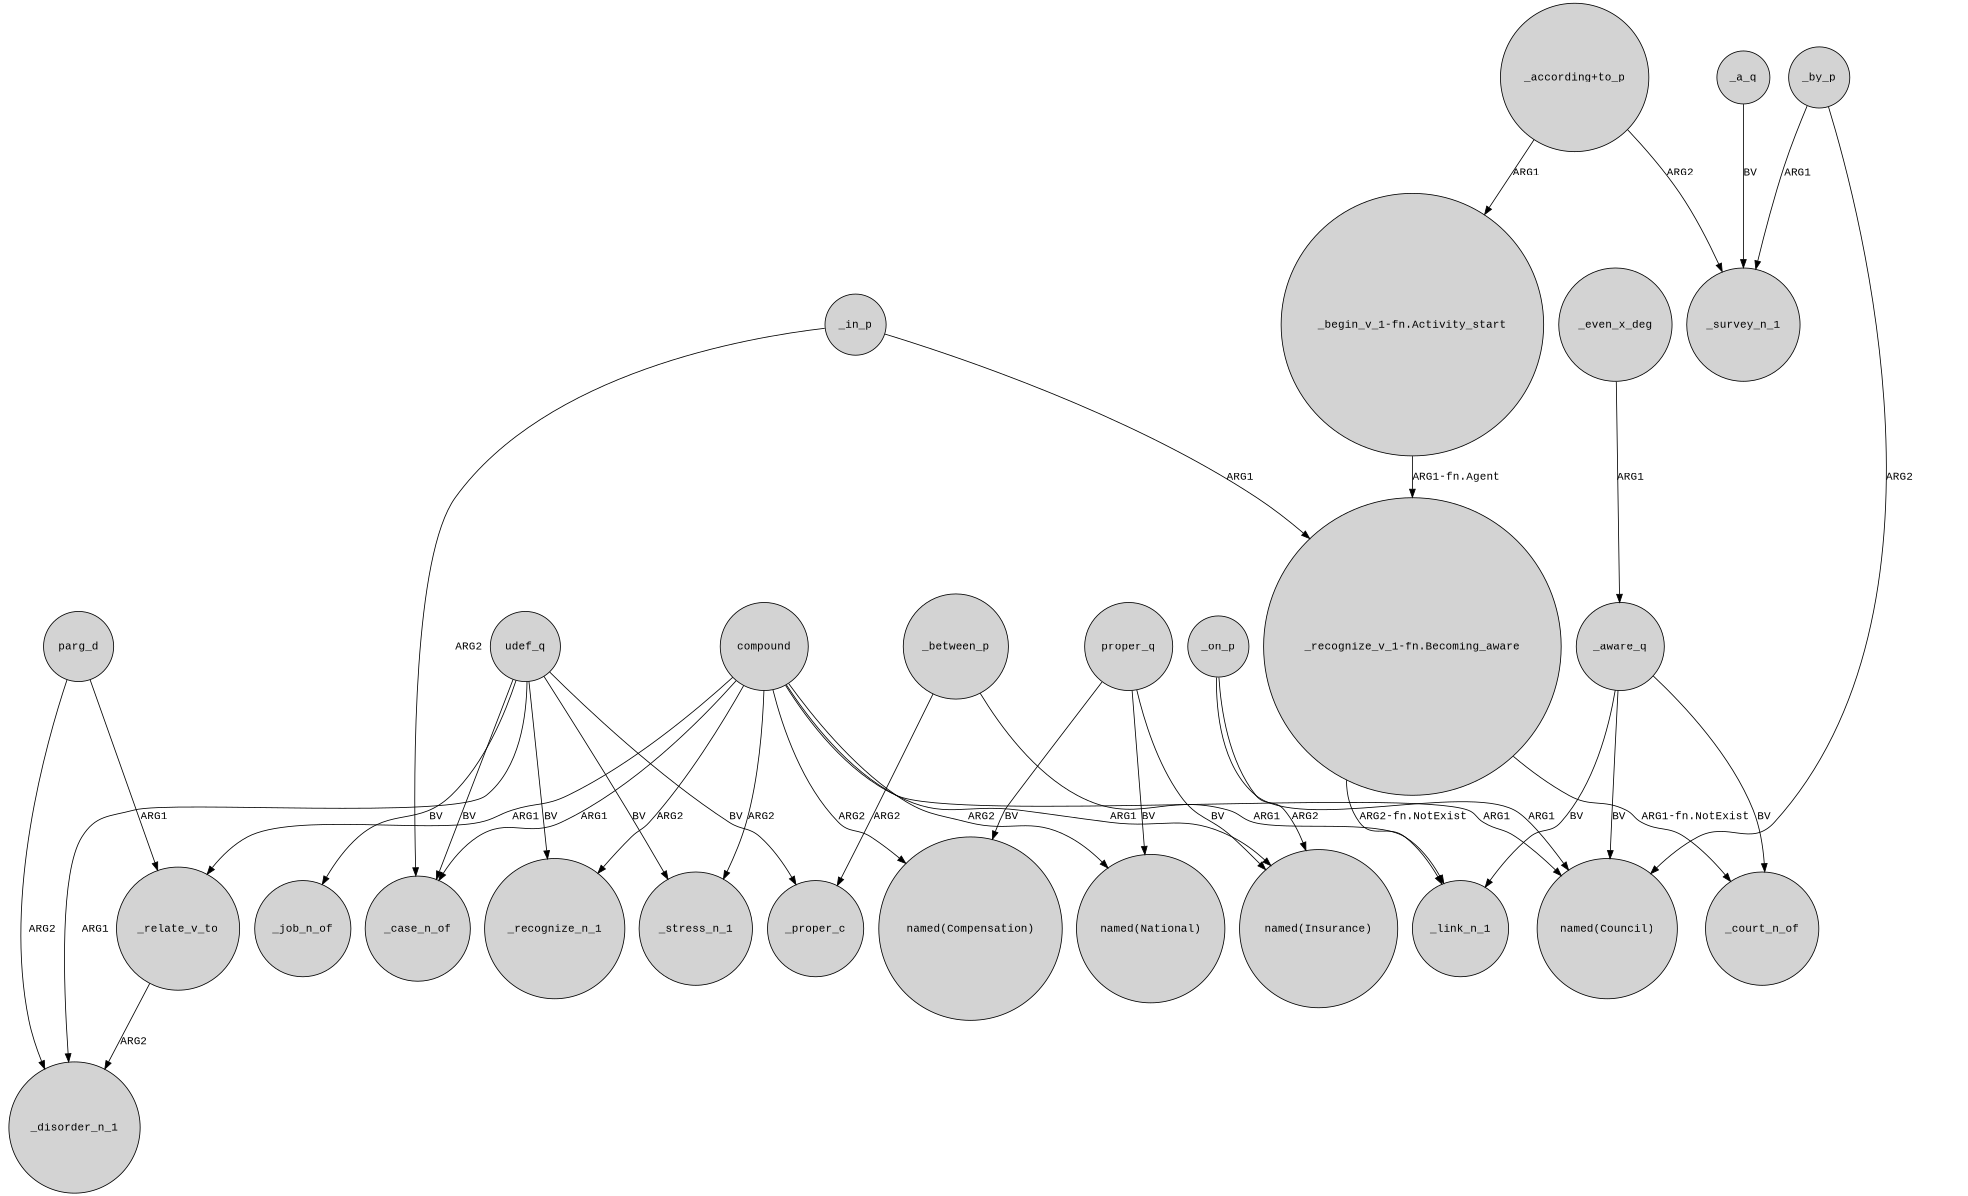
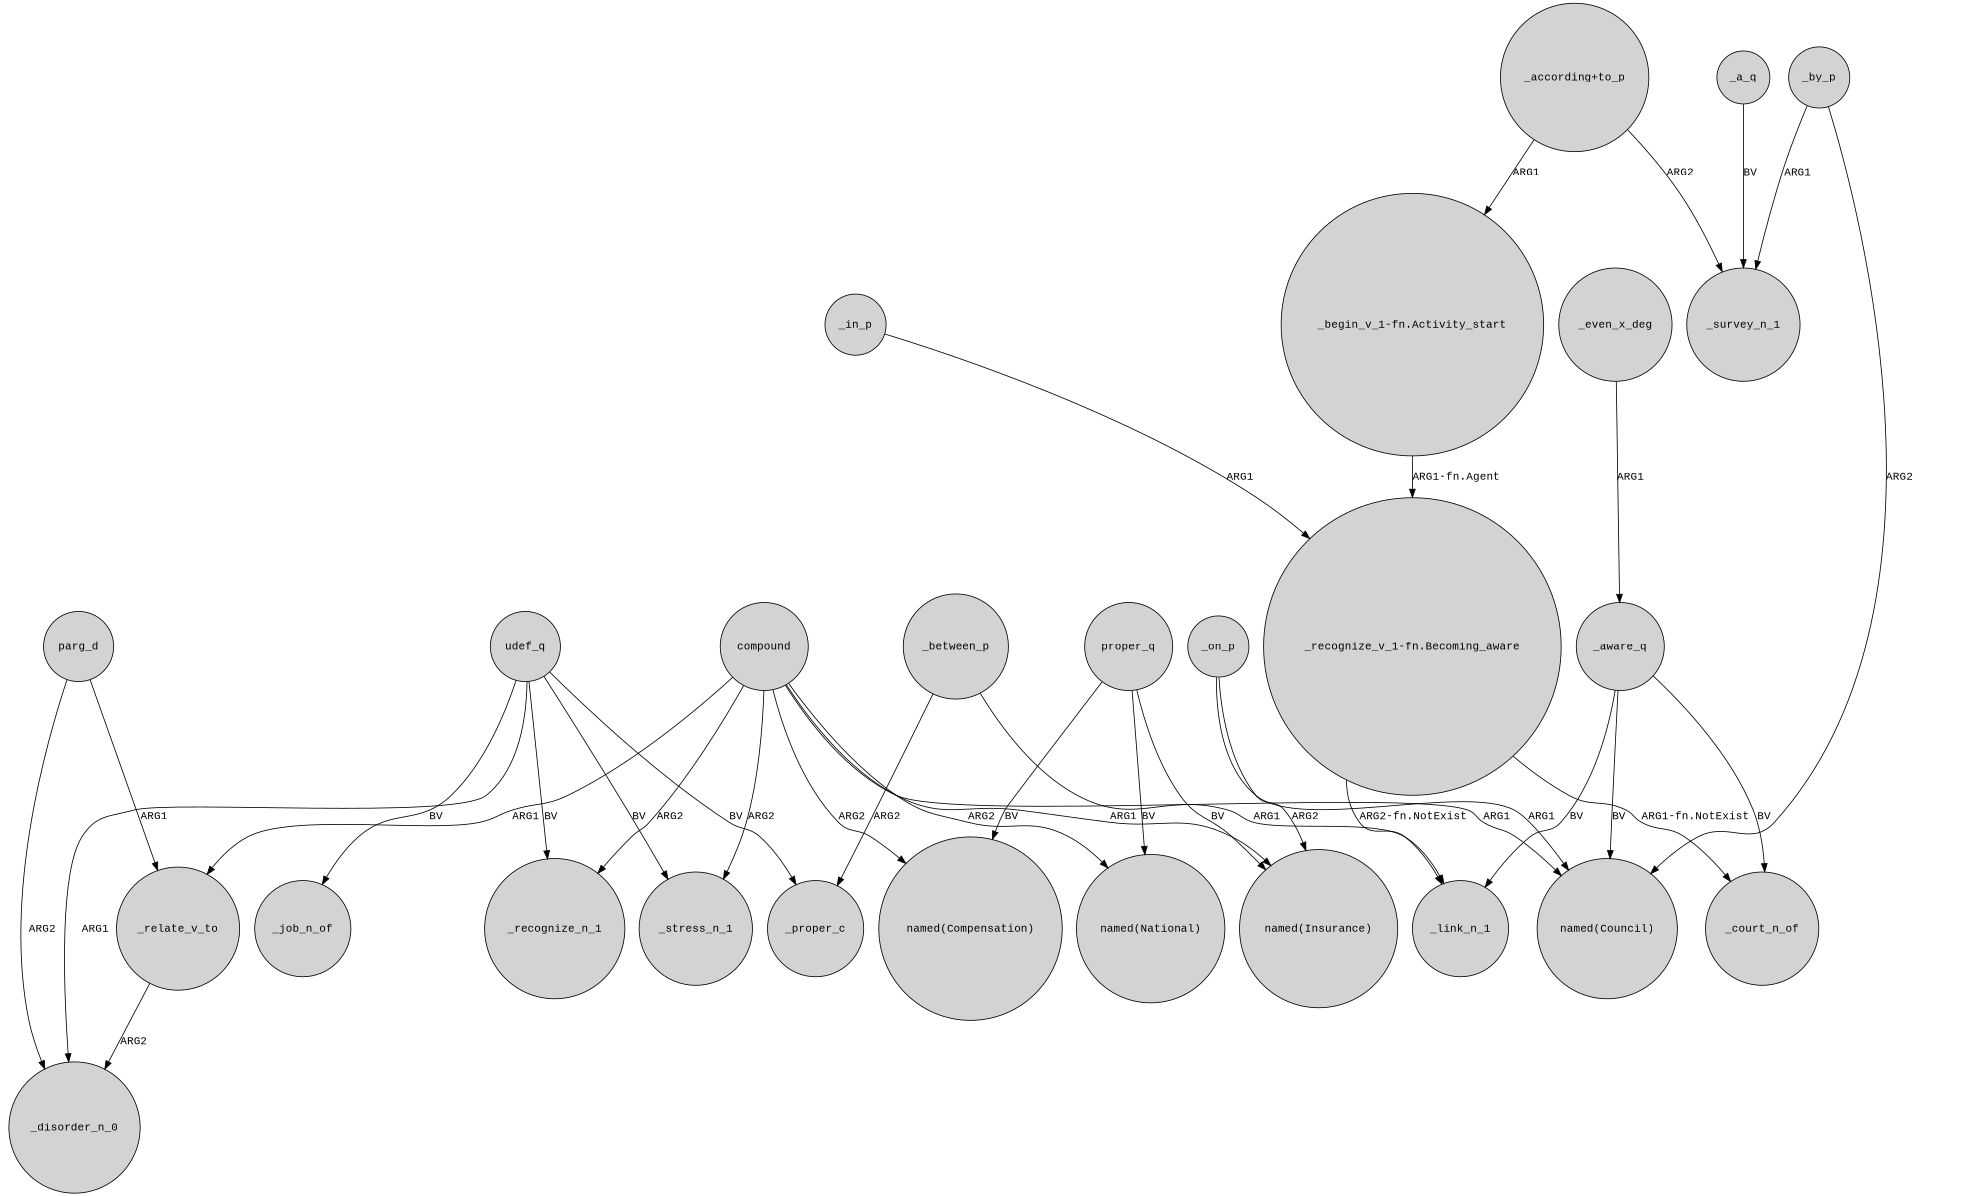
  digraph {
    fontname="Liberation Mono"
    node [fontname="Liberation Mono" shape=circle style=filled]
    edge [fontname="Liberation Mono"]
    parg_d
-   _disorder_n_1
+   _disorder_n_1 [label=_disorder_n_0]
    _relate_v_to
    udef_q
    _stress_n_1
    n6 [label=_recognize_n_1]
-   _case_n_of
    n8 [label=_proper_c]
    _job_n_of
    n10 [label=_aware_q]
    _link_n_1
    _court_n_of
    "named(Council)"
    compound
    "named(Insurance)"
    "named(National)"
    "named(Compensation)"
    _on_p
    "_recognize_v_1-fn.Becoming_aware"
    "_according+to_p"
    "_begin_v_1-fn.Activity_start"
    _survey_n_1
    _by_p
    _a_q
    _even_x_deg
    _between_p
    proper_q
    _in_p
    parg_d -> _disorder_n_1 [label=ARG2]
    parg_d -> _relate_v_to [label=ARG1]
    _relate_v_to -> _disorder_n_1 [label=ARG2]
    udef_q -> _disorder_n_1 [label=ARG1]
    udef_q -> _stress_n_1 [label=BV]
    udef_q -> n6 [label=BV]
-   udef_q -> _case_n_of [label=BV]
    udef_q -> n8 [label=BV]
    udef_q -> _job_n_of [label=BV]
    n10 -> _link_n_1 [label=BV]
    n10 -> _court_n_of [label=BV]
    n10 -> "named(Council)" [label=BV]
    compound -> _relate_v_to [label=ARG1]
    compound -> _stress_n_1 [label=ARG2]
    compound -> n6 [label=ARG2]
-   compound -> _case_n_of [label=ARG1]
    compound -> "named(Council)" [label=ARG1]
    compound -> "named(Insurance)" [label=ARG1]
    compound -> "named(National)" [label=ARG2]
    compound -> "named(Compensation)" [label=ARG2]
    _on_p -> "named(Council)" [label=ARG1]
    _on_p -> "named(Insurance)" [label=ARG2]
    "_recognize_v_1-fn.Becoming_aware" -> _link_n_1 [label="ARG2-fn.NotExist"]
    "_recognize_v_1-fn.Becoming_aware" -> _court_n_of [label="ARG1-fn.NotExist"]
    "_according+to_p" -> "_begin_v_1-fn.Activity_start" [label=ARG1]
    "_according+to_p" -> _survey_n_1 [label=ARG2]
    "_begin_v_1-fn.Activity_start" -> "_recognize_v_1-fn.Becoming_aware" [label="ARG1-fn.Agent"]
    _by_p -> "named(Council)" [label=ARG2]
    _by_p -> _survey_n_1 [label=ARG1]
    _a_q -> _survey_n_1 [label=BV]
    _even_x_deg -> n10 [label=ARG1]
    _between_p -> n8 [label=ARG2]
    _between_p -> _link_n_1 [label=ARG1]
    proper_q -> "named(Insurance)" [label=BV]
    proper_q -> "named(National)" [label=BV]
    proper_q -> "named(Compensation)" [label=BV]
-   _in_p -> _case_n_of [label=ARG2]
    _in_p -> "_recognize_v_1-fn.Becoming_aware" [label=ARG1]
  }
